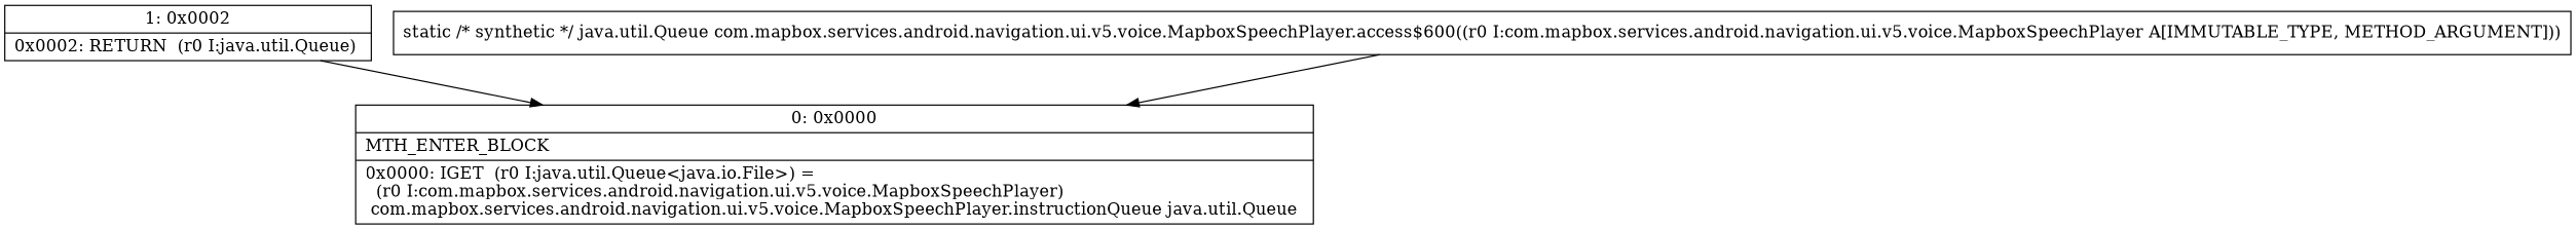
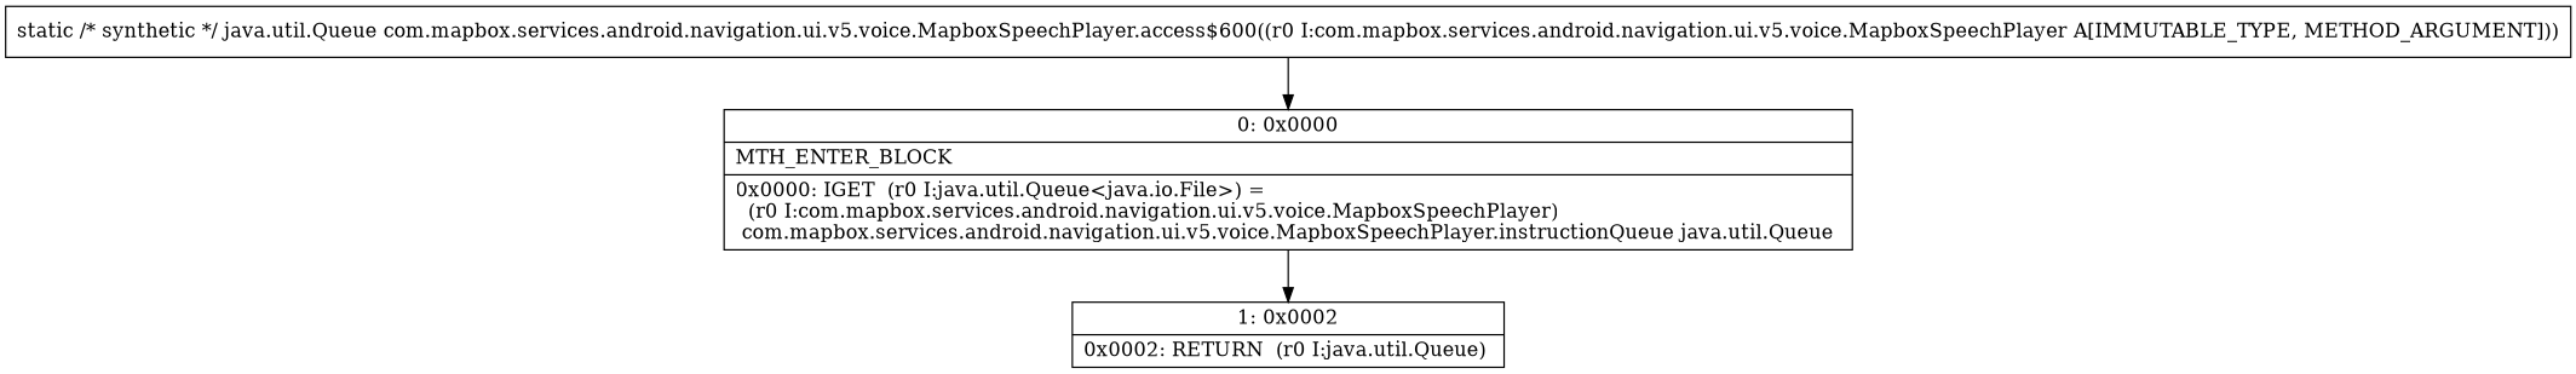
  digraph {
    node [shape=record]
    n1 [label="{0\:\ 0x0000|MTH_ENTER_BLOCK\l|0x0000: IGET  (r0 I:java.util.Queue\<java.io.File\>) = \l  (r0 I:com.mapbox.services.android.navigation.ui.v5.voice.MapboxSpeechPlayer)\l com.mapbox.services.android.navigation.ui.v5.voice.MapboxSpeechPlayer.instructionQueue java.util.Queue \l}"]
    n2 [label="{1\:\ 0x0002|0x0002: RETURN  (r0 I:java.util.Queue) \l}"]
    n3 [label="{static \/* synthetic *\/ java.util.Queue com.mapbox.services.android.navigation.ui.v5.voice.MapboxSpeechPlayer.access$600((r0 I:com.mapbox.services.android.navigation.ui.v5.voice.MapboxSpeechPlayer A[IMMUTABLE_TYPE, METHOD_ARGUMENT])) }"]
-   n2 -> n1
+   n1 -> n2
    n3 -> n1
  }
